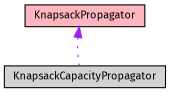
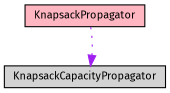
  digraph {
    rankdir=TB
    fontname="Fira Sans"
    node [color=black fontname="Fira Sans" fontsize=10 shape=record style=filled]
    n1 [fillcolor=lightpink height=0.2 label=KnapsackPropagator width=0.4]
    n2 [fillcolor=lightgrey height=0.2 label=KnapsackCapacityPropagator width=0.4]
-   n1 -> n2 [color=purple dir=back fontname="Fira Sans" fontsize=10 labelfontname=Helvetica labelfontsize=10 style=dotted]
+   n2 -> n1 [color=purple dir=back fontname="Fira Sans" fontsize=10 labelfontname=Helvetica labelfontsize=10 style=dotted]
  }
